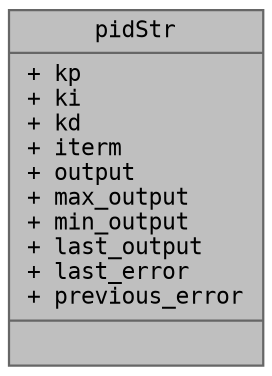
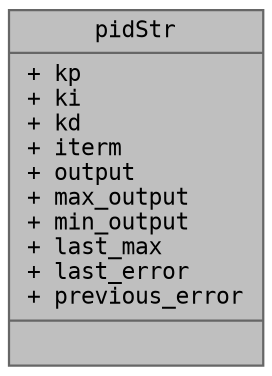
  digraph {
    fontname="DejaVu Sans Mono"
-   n1 [color=gray40 fillcolor=grey75 fontcolor=black fontname="DejaVu Sans Mono" fontsize=10 height=0.2 label="{pidStr\n|+ kp\l+ ki\l+ kd\l+ iterm\l+ output\l+ max_output\l+ min_output\l+ last_output\l+ last_error\l+ previous_error\l|}" shape=record style=filled width=0.4]
+   n1 [color=gray40 fillcolor=grey75 fontcolor=black fontname="DejaVu Sans Mono" fontsize=10 height=0.2 label="{pidStr\n|+ kp\l+ ki\l+ kd\l+ iterm\l+ output\l+ max_output\l+ min_output\l+ last_max\l+ last_error\l+ previous_error\l|}" shape=record style=filled width=0.4]
  }
